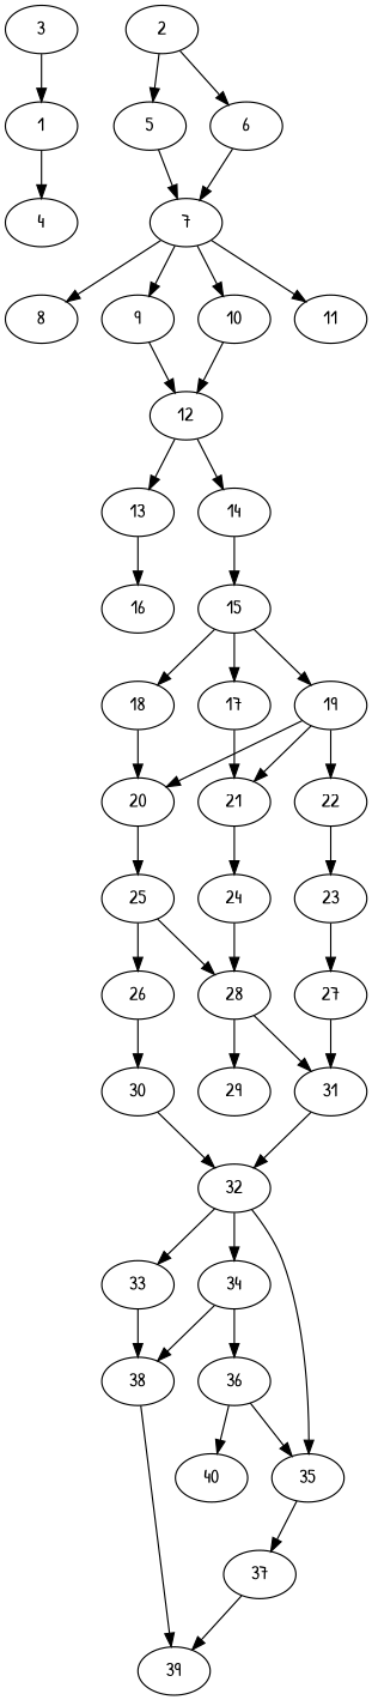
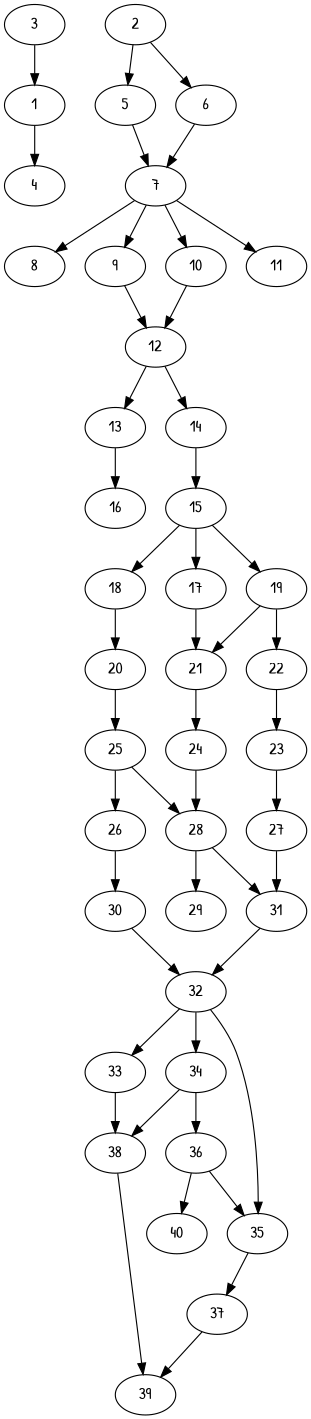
  digraph {
    fontname="Patrick Hand"
    node [alpha=0.12 fontname="Patrick Hand"]
    edge [fontname="Patrick Hand"]
    1 [expect_size=7383040]
    4 [alpha=0.00 expect_size=33642496]
    3 [alpha=0.04 expect_size=8156160]
    2 [alpha=0.15 expect_size=30614528]
    5 [alpha=0.04 expect_size=50571264]
    6 [alpha=0.06 expect_size=15194112]
    7 [alpha=0.11 expect_size=8862720]
    8 [alpha=0.06 expect_size=23547904]
    9 [alpha=0.17 expect_size=48405504]
    10 [alpha=0.13 expect_size=5408768]
    11 [alpha=0.01 expect_size=51168256]
    12 [alpha=0.01 expect_size=32019456]
    13 [alpha=0.11 expect_size=20839424]
    14 [alpha=0.08 expect_size=29308928]
    16 [alpha=0.05 expect_size=40889344]
    15 [alpha=0.18 expect_size=30381056]
    17 [expect_size=8477696]
    18 [alpha=0.15 expect_size=35316736]
    19 [alpha=0.10 expect_size=49593344]
    21 [alpha=0.07 expect_size=25835520]
    20 [alpha=0.18 expect_size=42708992]
    22 [alpha=0.06 expect_size=28250112]
    24 [alpha=0.00 expect_size=9049088]
    25 [expect_size=28467200]
    23 [alpha=0.07 expect_size=31435776]
    28 [expect_size=18428928]
    26 [alpha=0.09 expect_size=24481792]
    27 [alpha=0.07 expect_size=36822016]
    31 [alpha=0.04 expect_size=23945216]
    29 [alpha=0.16 expect_size=5563392]
    30 [alpha=0.00 expect_size=28918784]
    32 [alpha=0.19 expect_size=39971840]
    33 [alpha=0.00 expect_size=7995392]
    34 [expect_size=25304064]
    35 [alpha=0.14 expect_size=25925632]
    38 [alpha=0.02 expect_size=44372992]
    36 [alpha=0.11 expect_size=8002560]
    37 [alpha=0.10 expect_size=28674048]
    39 [expect_size=26219520]
    40 [alpha=0.18 expect_size=17375232]
    1 -> 4
    3 -> 1
    2 -> 5
    2 -> 6
    5 -> 7
    6 -> 7
    7 -> 8
    7 -> 9
    7 -> 10
    7 -> 11
    9 -> 12
    10 -> 12
    12 -> 13
    12 -> 14
    13 -> 16
    14 -> 15
    15 -> 17
    15 -> 18
    15 -> 19
    17 -> 21
    18 -> 20
    19 -> 21
-   19 -> 20
    19 -> 22
    21 -> 24
    20 -> 25
    22 -> 23
    24 -> 28
    25 -> 28
    25 -> 26
    23 -> 27
    28 -> 31
    28 -> 29
    26 -> 30
    27 -> 31
    31 -> 32
    30 -> 32
    32 -> 33
    32 -> 34
    32 -> 35
    33 -> 38
    34 -> 38
    34 -> 36
    35 -> 37
    38 -> 39
    36 -> 35
    36 -> 40
    37 -> 39
  }
